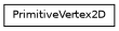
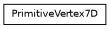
  digraph {
    rankdir=LR
-   n1 [color=black fillcolor=white fontname=Helvetica fontsize=10 height=0.2 label=PrimitiveVertex2D shape=record style=filled width=0.4]
+   n1 [color=black fillcolor=white fontname=Helvetica fontsize=10 height=0.2 label=PrimitiveVertex7D shape=record style=filled width=0.4]
  }
